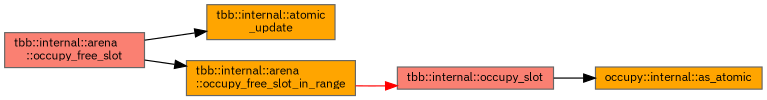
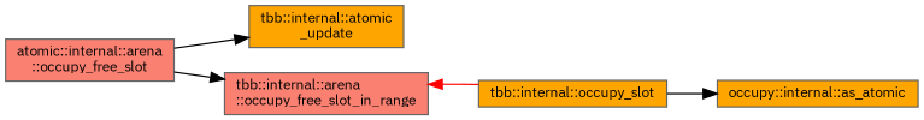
  digraph {
    fontname="IBM Plex Sans"
    rankdir=LR
    node [color=grey40 fillcolor=orange fontname="IBM Plex Sans" fontsize=10 shape=box style=filled]
    edge [color=black fontname="IBM Plex Sans" fontsize=10 labelfontname=Helvetica labelfontsize=10 style=solid]
-   n1 [color=gray40 fillcolor=salmon fontcolor=black height=0.2 label="tbb::internal::arena\l::occupy_free_slot" width=0.4]
+   n1 [color=gray40 fillcolor=salmon fontcolor=black height=0.2 label="atomic::internal::arena\l::occupy_free_slot" width=0.4]
    n2 [height=0.2 label="tbb::internal::atomic\l_update" width=0.4]
-   n3 [height=0.2 label="tbb::internal::arena\l::occupy_free_slot_in_range" width=0.4]
-   n4 [fillcolor=salmon height=0.2 label="tbb::internal::occupy_slot" width=0.4]
+   n3 [fillcolor=salmon height=0.2 label="tbb::internal::arena\l::occupy_free_slot_in_range" width=0.4]
+   n4 [height=0.2 label="tbb::internal::occupy_slot" width=0.4]
    n5 [height=0.2 label="occupy::internal::as_atomic" width=0.4]
    n1 -> n2
    n1 -> n3
-   n3 -> n4 [color=red]
+   n4 -> n3 [color=red]
    n4 -> n5
  }
